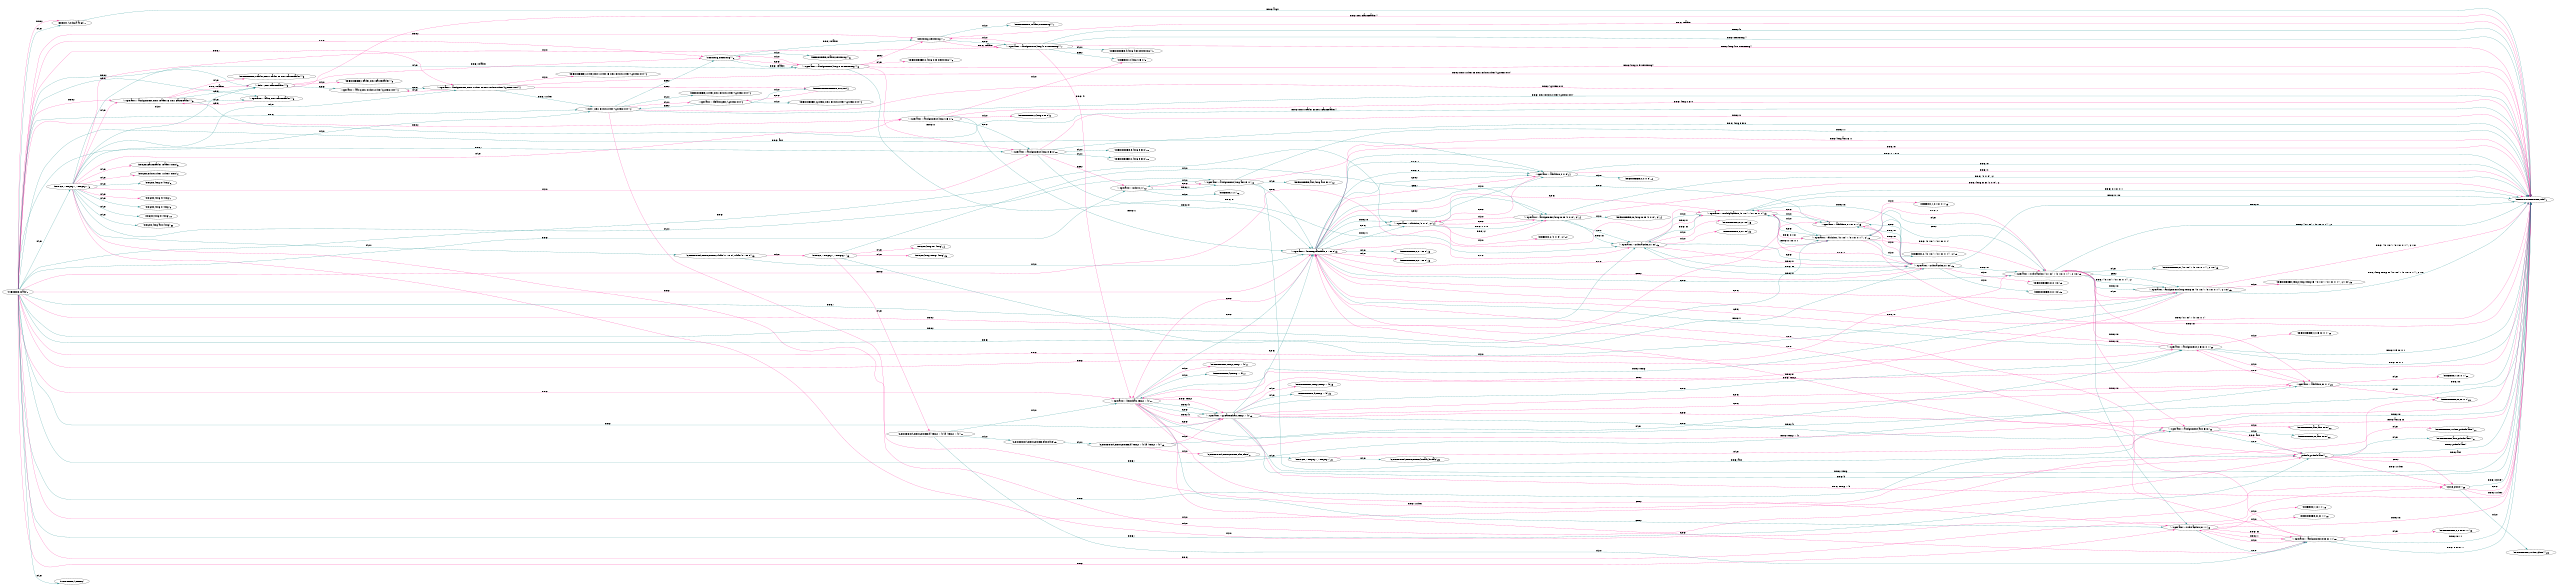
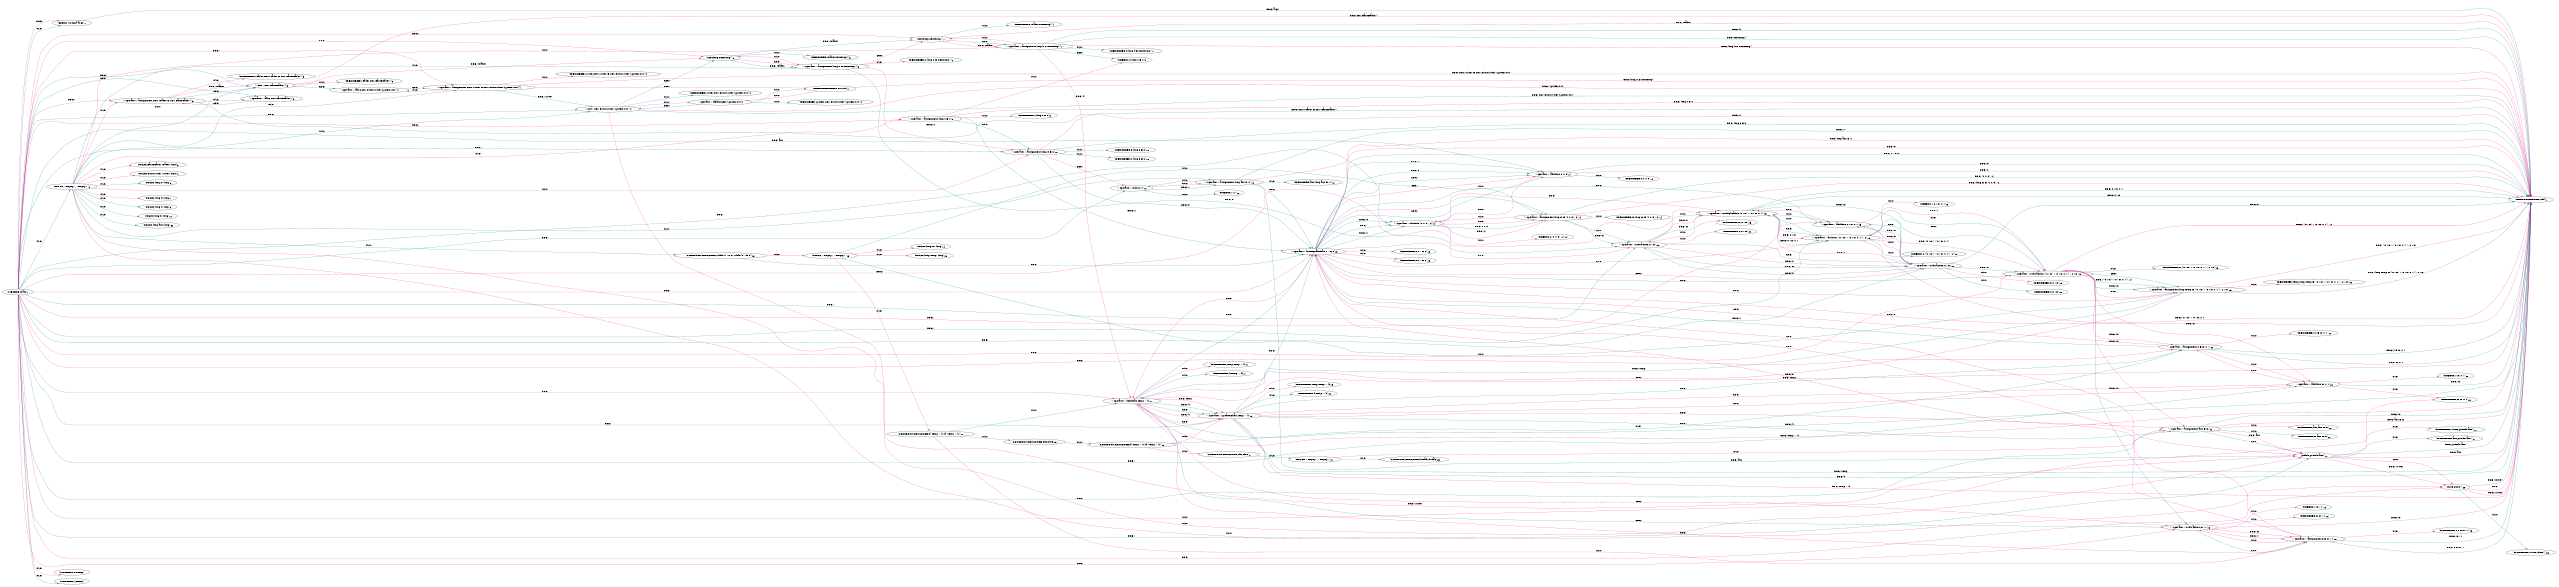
  digraph {
    rankdir=LR
    edge [color=teal]
    n1 [label=<(METHOD,main)<SUB>1</SUB>>]
    n2 [label=<(PARAM,String[] args)<SUB>1</SUB>>]
    n3 [label=<(BLOCK,&lt;empty&gt;,&lt;empty&gt;)<SUB>2</SUB>>]
    n4 [label=<(&lt;operator&gt;.assignment,ANY reader = new FastReader())<SUB>3</SUB>>]
    n5 [label=<(&lt;operator&gt;.alloc,new FastReader())<SUB>3</SUB>>]
    n6 [label=<(&lt;init&gt;,new FastReader())<SUB>3</SUB>>]
    n7 [label=<(&lt;operator&gt;.assignment,ANY writer = new PrintWriter(System.out))<SUB>4</SUB>>]
    n8 [label=<(&lt;init&gt;,new PrintWriter(System.out))<SUB>4</SUB>>]
    n9 [label=<(nextLong,nextLong())<SUB>6</SUB>>]
    n10 [label=<(nextLong,nextLong())<SUB>7</SUB>>]
    n11 [label=<(&lt;operator&gt;.assignment,long s = 0)<SUB>9</SUB>>]
    n12 [label=<(&lt;operator&gt;.assignment,long e = n)<SUB>10</SUB>>]
    n13 [label=<(&lt;operator&gt;.minus,-1)<SUB>12</SUB>>]
    n14 [label=<(&lt;operator&gt;.lessEqualsThan,s &lt;= e)<SUB>13</SUB>>]
    n15 [label=<(&lt;operator&gt;.division,(s + e) / 2)<SUB>14</SUB>>]
    n16 [label=<(&lt;operator&gt;.addition,s + e)<SUB>14</SUB>>]
    n17 [label=<(&lt;operator&gt;.subtraction,((n - m) * (n - m + 1)) / 2 - m)<SUB>15</SUB>>]
    n18 [label=<(&lt;operator&gt;.division,((n - m) * (n - m + 1)) / 2)<SUB>15</SUB>>]
    n19 [label=<(&lt;operator&gt;.multiplication,(n - m) * (n - m + 1))<SUB>15</SUB>>]
    n20 [label=<(&lt;operator&gt;.subtraction,n - m)<SUB>15</SUB>>]
    n21 [label=<(&lt;operator&gt;.addition,n - m + 1)<SUB>15</SUB>>]
    n22 [label=<(&lt;operator&gt;.subtraction,n - m)<SUB>15</SUB>>]
    n23 [label=<(&lt;operator&gt;.lessThan,temp &lt; k)<SUB>17</SUB>>]
    n24 [label=<(&lt;operator&gt;.subtraction,m - 1)<SUB>18</SUB>>]
    n25 [label=<(&lt;operator&gt;.greaterThan,temp &gt; k)<SUB>19</SUB>>]
    n26 [label=<(&lt;operator&gt;.assignment,s = m + 1)<SUB>20</SUB>>]
    n27 [label=<(&lt;operator&gt;.addition,m + 1)<SUB>20</SUB>>]
    n28 [label=<(&lt;operator&gt;.assignment,ans = m)<SUB>22</SUB>>]
    n29 [label=<(println,println(ans))<SUB>27</SUB>>]
    n30 [label=<(close,close())<SUB>28</SUB>>]
+   n31 [label=<(MODIFIER,PUBLIC)>]
    n32 [label=<(MODIFIER,STATIC)>]
    n33 [label=<(IDENTIFIER,m,m + 1)<SUB>20</SUB>>]
    n34 [label=<(METHOD_RETURN,void)<SUB>1</SUB>>]
    n35 [label=<(LOCAL,FastReader reader: ANY)<SUB>3</SUB>>]
    n36 [label=<(LOCAL,PrintWriter writer: ANY)<SUB>4</SUB>>]
    n37 [label=<(LOCAL,long n: long)<SUB>6</SUB>>]
    n38 [label=<(&lt;operator&gt;.assignment,long n = nextLong())<SUB>6</SUB>>]
    n39 [label=<(LOCAL,long k: long)<SUB>7</SUB>>]
    n40 [label=<(&lt;operator&gt;.assignment,long k = nextLong())<SUB>7</SUB>>]
    n41 [label=<(LOCAL,long s: long)<SUB>9</SUB>>]
    n42 [label=<(LOCAL,long e: long)<SUB>10</SUB>>]
    n43 [label=<(LOCAL,long ans: long)<SUB>62</SUB>>]
    n44 [label=<(&lt;operator&gt;.assignment,long ans = -1)<SUB>12</SUB>>]
    n45 [label=<(CONTROL_STRUCTURE,while (s &lt;= e),while (s &lt;= e))<SUB>13</SUB>>]
    n46 [label=<(IDENTIFIER,reader,ANY reader = new FastReader())<SUB>3</SUB>>]
    n47 [label=<(IDENTIFIER,reader,new FastReader())<SUB>3</SUB>>]
    n48 [label=<(&lt;operator&gt;.alloc,new PrintWriter(System.out))<SUB>4</SUB>>]
    n49 [label=<(IDENTIFIER,writer,ANY writer = new PrintWriter(System.out))<SUB>4</SUB>>]
    n50 [label=<(FIELD_IDENTIFIER,out,out)<SUB>4</SUB>>]
    n51 [label=<(IDENTIFIER,writer,new PrintWriter(System.out))<SUB>4</SUB>>]
    n52 [label=<(&lt;operator&gt;.fieldAccess,System.out)<SUB>4</SUB>>]
    n53 [label=<(IDENTIFIER,reader,nextLong())<SUB>6</SUB>>]
    n54 [label=<(IDENTIFIER,reader,nextLong())<SUB>7</SUB>>]
    n55 [label=<(IDENTIFIER,s,long s = 0)<SUB>9</SUB>>]
    n56 [label=<(LITERAL,0,long s = 0)<SUB>9</SUB>>]
    n57 [label=<(IDENTIFIER,e,long e = n)<SUB>10</SUB>>]
    n58 [label=<(IDENTIFIER,n,long e = n)<SUB>10</SUB>>]
    n59 [label=<(LITERAL,1,-1)<SUB>12</SUB>>]
    n60 [label=<(IDENTIFIER,s,s &lt;= e)<SUB>13</SUB>>]
    n61 [label=<(IDENTIFIER,e,s &lt;= e)<SUB>13</SUB>>]
    n62 [label=<(&lt;operator&gt;.assignment,long m = (s + e) / 2)<SUB>14</SUB>>]
    n63 [label=<(&lt;operator&gt;.assignment,long temp = ((n - m) * (n - m + 1)) / 2 - m)<SUB>15</SUB>>]
    n64 [label=<(LITERAL,2,(s + e) / 2)<SUB>14</SUB>>]
    n65 [label=<(IDENTIFIER,s,s + e)<SUB>14</SUB>>]
    n66 [label=<(IDENTIFIER,m,((n - m) * (n - m + 1)) / 2 - m)<SUB>15</SUB>>]
    n67 [label=<(LITERAL,2,((n - m) * (n - m + 1)) / 2)<SUB>15</SUB>>]
    n68 [label=<(IDENTIFIER,n,n - m)<SUB>15</SUB>>]
    n69 [label=<(IDENTIFIER,m,n - m)<SUB>15</SUB>>]
    n70 [label=<(LITERAL,1,n - m + 1)<SUB>15</SUB>>]
    n71 [label=<(IDENTIFIER,n,n - m)<SUB>15</SUB>>]
    n72 [label=<(IDENTIFIER,m,n - m)<SUB>15</SUB>>]
    n73 [label=<(&lt;operator&gt;.assignment,e = m - 1)<SUB>18</SUB>>]
    n74 [label=<(IDENTIFIER,temp,temp &lt; k)<SUB>17</SUB>>]
    n75 [label=<(IDENTIFIER,k,temp &lt; k)<SUB>17</SUB>>]
    n76 [label=<(IDENTIFIER,m,m - 1)<SUB>18</SUB>>]
    n77 [label=<(LITERAL,1,m - 1)<SUB>18</SUB>>]
    n78 [label=<(IDENTIFIER,temp,temp &gt; k)<SUB>19</SUB>>]
    n79 [label=<(IDENTIFIER,k,temp &gt; k)<SUB>19</SUB>>]
    n80 [label=<(IDENTIFIER,s,s = m + 1)<SUB>20</SUB>>]
    n81 [label=<(LITERAL,1,m + 1)<SUB>20</SUB>>]
    n82 [label=<(IDENTIFIER,ans,ans = m)<SUB>22</SUB>>]
    n83 [label=<(IDENTIFIER,m,ans = m)<SUB>22</SUB>>]
    n84 [label=<(IDENTIFIER,writer,println(ans))<SUB>27</SUB>>]
    n85 [label=<(IDENTIFIER,ans,println(ans))<SUB>27</SUB>>]
    n86 [label=<(IDENTIFIER,writer,close())<SUB>28</SUB>>]
    n87 [label=<(IDENTIFIER,n,long n = nextLong())<SUB>6</SUB>>]
    n88 [label=<(IDENTIFIER,k,long k = nextLong())<SUB>7</SUB>>]
    n89 [label=<(IDENTIFIER,ans,long ans = -1)<SUB>12</SUB>>]
    n90 [label=<(BLOCK,&lt;empty&gt;,&lt;empty&gt;)<SUB>13</SUB>>]
    n91 [label=<(IDENTIFIER,System,new PrintWriter(System.out))<SUB>4</SUB>>]
    n92 [label=<(LOCAL,long m: long)<SUB>14</SUB>>]
    n93 [label=<(LOCAL,long temp: long)<SUB>15</SUB>>]
    n94 [label=<(CONTROL_STRUCTURE,if (temp &lt; k),if (temp &lt; k))<SUB>17</SUB>>]
    n95 [label=<(IDENTIFIER,m,long m = (s + e) / 2)<SUB>14</SUB>>]
    n96 [label=<(IDENTIFIER,temp,long temp = ((n - m) * (n - m + 1)) / 2 - m)<SUB>15</SUB>>]
    n97 [label=<(CONTROL_STRUCTURE,else,else)<SUB>19</SUB>>]
    n98 [label=<(IDENTIFIER,e,e = m - 1)<SUB>18</SUB>>]
    n99 [label=<(CONTROL_STRUCTURE,if (temp &gt; k),if (temp &gt; k))<SUB>19</SUB>>]
    n100 [label=<(CONTROL_STRUCTURE,else,else)<SUB>21</SUB>>]
    n101 [label=<(BLOCK,&lt;empty&gt;,&lt;empty&gt;)<SUB>21</SUB>>]
    n102 [label=<(CONTROL_STRUCTURE,break;,break;)<SUB>23</SUB>>]
    n1 -> n2 [label="AST: "]
    n1 -> n2 [color=deeppink label="DDG: "]
    n1 -> n3 [label="AST: "]
    n1 -> n4 [color=deeppink label="DDG: "]
    n1 -> n5 [label="CFG: "]
    n1 -> n6 [label="DDG: "]
    n1 -> n7 [color=deeppink label="DDG: "]
    n1 -> n8 [label="DDG: "]
    n1 -> n9 [color=deeppink label="DDG: "]
    n1 -> n10 [color=deeppink label="DDG: "]
    n1 -> n11 [color=deeppink label="DDG: "]
    n1 -> n12 [label="DDG: "]
    n1 -> n13 [label="DDG: "]
    n1 -> n14 [color=deeppink label="DDG: "]
    n1 -> n15 [label="DDG: "]
    n1 -> n16 [label="DDG: ans"]
    n1 -> n17 [color=deeppink label="DDG: "]
    n1 -> n18 [label="DDG: "]
    n1 -> n19 [color=deeppink label="DDG: "]
    n1 -> n20 [label="DDG: "]
    n1 -> n21 [color=deeppink label="DDG: "]
    n1 -> n22 [label="DDG: "]
    n1 -> n23 [color=deeppink label="DDG: "]
    n1 -> n24 [color=deeppink label="DDG: "]
    n1 -> n25 [label="DDG: "]
    n1 -> n26 [color=deeppink label="DDG: "]
    n1 -> n27 [label="DDG: "]
    n1 -> n28 [label="DDG: "]
    n1 -> n29 [label="DDG: "]
    n1 -> n30 [color=deeppink label="DDG: "]
+   n1 -> n31 [color=deeppink label="AST: "]
    n1 -> n32 [label="AST: "]
    n1 -> n33 [color=deeppink label="AST: "]
    n2 -> n34 [label="DDG: args"]
    n3 -> n4 [color=deeppink label="AST: "]
    n3 -> n6 [label="AST: "]
    n3 -> n7 [label="AST: "]
    n3 -> n8 [label="AST: "]
    n3 -> n11 [color=deeppink label="AST: "]
    n3 -> n12 [color=deeppink label="AST: "]
    n3 -> n29 [color=deeppink label="AST: "]
    n3 -> n30 [color=deeppink label="AST: "]
    n3 -> n35 [color=deeppink label="AST: "]
    n3 -> n36 [color=deeppink label="AST: "]
    n3 -> n37 [label="AST: "]
    n3 -> n38 [label="AST: "]
    n3 -> n39 [color=deeppink label="AST: "]
    n3 -> n40 [color=deeppink label="AST: "]
    n3 -> n41 [label="AST: "]
    n3 -> n42 [label="AST: "]
    n3 -> n43 [label="AST: "]
    n3 -> n44 [label="AST: "]
    n3 -> n45 [label="AST: "]
    n4 -> n5 [label="AST: "]
    n4 -> n6 [label="CFG: "]
    n4 -> n6 [color=deeppink label="DDG: reader"]
    n4 -> n34 [label="DDG: ANY reader = new FastReader()"]
    n4 -> n46 [color=deeppink label="AST: "]
    n5 -> n4 [color=deeppink label="CFG: "]
    n6 -> n9 [color=deeppink label="DDG: reader"]
    n6 -> n34 [color=deeppink label="DDG: new FastReader()"]
    n6 -> n47 [color=deeppink label="AST: "]
    n6 -> n48 [label="CFG: "]
    n7 -> n8 [label="DDG: writer"]
    n7 -> n34 [color=deeppink label="DDG: ANY writer = new PrintWriter(System.out)"]
    n7 -> n48 [color=deeppink label="AST: "]
    n7 -> n49 [color=deeppink label="AST: "]
    n7 -> n50 [color=deeppink label="CFG: "]
    n8 -> n9 [label="CFG: "]
    n8 -> n29 [color=deeppink label="DDG: writer"]
    n8 -> n34 [color=deeppink label="DDG: System.out"]
    n8 -> n34 [label="DDG: new PrintWriter(System.out)"]
    n8 -> n51 [label="AST: "]
    n8 -> n52 [color=deeppink label="AST: "]
    n9 -> n10 [label="DDG: reader"]
    n9 -> n38 [color=deeppink label="CFG: "]
    n9 -> n38 [label="DDG: reader"]
    n9 -> n53 [label="AST: "]
    n10 -> n34 [color=deeppink label="DDG: reader"]
    n10 -> n40 [label="CFG: "]
    n10 -> n40 [color=deeppink label="DDG: reader"]
    n10 -> n54 [label="AST: "]
    n11 -> n12 [label="CFG: "]
    n11 -> n14 [label="DDG: s"]
    n11 -> n34 [color=deeppink label="DDG: long s = 0"]
    n11 -> n55 [color=deeppink label="AST: "]
    n11 -> n56 [color=deeppink label="AST: "]
    n12 -> n13 [color=deeppink label="CFG: "]
    n12 -> n14 [label="DDG: e"]
    n12 -> n34 [color=deeppink label="DDG: n"]
    n12 -> n34 [label="DDG: long e = n"]
    n12 -> n57 [label="AST: "]
    n12 -> n58 [label="AST: "]
    n13 -> n44 [color=deeppink label="CFG: "]
    n13 -> n44 [label="DDG: 1"]
    n13 -> n59 [label="AST: "]
    n14 -> n15 [label="DDG: s"]
    n14 -> n15 [label="DDG: e"]
    n14 -> n15 [label="CDG: "]
    n14 -> n16 [color=deeppink label="CFG: "]
    n14 -> n16 [label="DDG: s"]
    n14 -> n16 [label="DDG: e"]
    n14 -> n16 [label="CDG: "]
    n14 -> n17 [label="CDG: "]
    n14 -> n18 [color=deeppink label="CDG: "]
    n14 -> n19 [color=deeppink label="CDG: "]
    n14 -> n20 [color=deeppink label="CDG: "]
    n14 -> n21 [label="CDG: "]
    n14 -> n22 [color=deeppink label="CDG: "]
    n14 -> n23 [color=deeppink label="CDG: "]
    n14 -> n29 [color=deeppink label="CFG: "]
    n14 -> n34 [color=deeppink label="DDG: s"]
    n14 -> n34 [color=deeppink label="DDG: e"]
    n14 -> n34 [label="DDG: s &lt;= e"]
    n14 -> n60 [label="AST: "]
    n14 -> n61 [color=deeppink label="AST: "]
    n14 -> n62 [label="CDG: "]
    n14 -> n63 [color=deeppink label="CDG: "]
    n15 -> n16 [label="AST: "]
    n15 -> n62 [color=deeppink label="CFG: "]
    n15 -> n62 [label="DDG: s + e"]
    n15 -> n62 [color=deeppink label="DDG: 2"]
    n15 -> n64 [color=deeppink label="AST: "]
    n16 -> n15 [color=deeppink label="CFG: "]
    n16 -> n34 [color=deeppink label="DDG: s"]
    n16 -> n34 [label="DDG: e"]
    n16 -> n65 [label="AST: "]
    n17 -> n18 [label="AST: "]
    n17 -> n24 [label="DDG: m"]
    n17 -> n26 [color=deeppink label="DDG: m"]
    n17 -> n27 [color=deeppink label="DDG: m"]
    n17 -> n28 [color=deeppink label="DDG: m"]
-   n17 -> n34 [label="DDG: ((n - m) * (n - m + 1)) / 2"]
+   n17 -> n34 [color=deeppink label="DDG: ((n - m) * (n - m + 1)) / 2"]
    n17 -> n63 [label="CFG: "]
    n17 -> n63 [label="DDG: ((n - m) * (n - m + 1)) / 2"]
    n17 -> n63 [label="DDG: m"]
    n17 -> n66 [label="AST: "]
    n18 -> n17 [label="CFG: "]
    n18 -> n17 [color=deeppink label="DDG: (n - m) * (n - m + 1)"]
    n18 -> n17 [color=deeppink label="DDG: 2"]
    n18 -> n19 [label="AST: "]
    n18 -> n34 [color=deeppink label="DDG: (n - m) * (n - m + 1)"]
    n18 -> n67 [label="AST: "]
    n19 -> n18 [label="CFG: "]
    n19 -> n18 [color=deeppink label="DDG: n - m"]
    n19 -> n18 [label="DDG: n - m + 1"]
    n19 -> n20 [label="AST: "]
    n19 -> n21 [label="AST: "]
    n19 -> n34 [label="DDG: n - m"]
    n19 -> n34 [label="DDG: n - m + 1"]
    n20 -> n19 [color=deeppink label="DDG: n"]
    n20 -> n19 [label="DDG: m"]
    n20 -> n22 [label="CFG: "]
    n20 -> n22 [color=deeppink label="DDG: n"]
    n20 -> n22 [label="DDG: m"]
    n20 -> n68 [color=deeppink label="AST: "]
    n20 -> n69 [color=deeppink label="AST: "]
    n21 -> n19 [color=deeppink label="CFG: "]
    n21 -> n22 [color=deeppink label="AST: "]
    n21 -> n70 [color=deeppink label="AST: "]
    n22 -> n17 [label="DDG: m"]
    n22 -> n19 [color=deeppink label="DDG: n"]
    n22 -> n19 [label="DDG: m"]
    n22 -> n20 [label="DDG: n"]
    n22 -> n21 [label="CFG: "]
    n22 -> n21 [label="DDG: n"]
    n22 -> n21 [color=deeppink label="DDG: m"]
    n22 -> n34 [label="DDG: n"]
    n22 -> n71 [label="AST: "]
    n22 -> n72 [color=deeppink label="AST: "]
    n23 -> n14 [label="CDG: "]
    n23 -> n24 [color=deeppink label="CFG: "]
    n23 -> n24 [label="CDG: "]
    n23 -> n25 [color=deeppink label="CFG: "]
    n23 -> n25 [color=deeppink label="DDG: temp"]
    n23 -> n25 [label="DDG: k"]
    n23 -> n25 [label="CDG: "]
    n23 -> n34 [color=deeppink label="DDG: temp"]
    n23 -> n34 [label="DDG: k"]
    n23 -> n34 [color=deeppink label="DDG: temp &lt; k"]
    n23 -> n73 [color=deeppink label="CDG: "]
    n23 -> n74 [color=deeppink label="AST: "]
    n23 -> n75 [label="AST: "]
    n24 -> n34 [color=deeppink label="DDG: m"]
    n24 -> n73 [label="CFG: "]
    n24 -> n73 [color=deeppink label="DDG: m"]
    n24 -> n73 [color=deeppink label="DDG: 1"]
    n24 -> n76 [color=deeppink label="AST: "]
    n24 -> n77 [color=deeppink label="AST: "]
    n25 -> n14 [label="CDG: "]
    n25 -> n23 [color=deeppink label="DDG: k"]
    n25 -> n26 [label="CDG: "]
    n25 -> n27 [color=deeppink label="CFG: "]
    n25 -> n27 [color=deeppink label="CDG: "]
    n25 -> n28 [color=deeppink label="CFG: "]
    n25 -> n28 [label="CDG: "]
    n25 -> n34 [label="DDG: temp"]
    n25 -> n34 [label="DDG: k"]
    n25 -> n34 [color=deeppink label="DDG: temp &gt; k"]
    n25 -> n78 [color=deeppink label="AST: "]
    n25 -> n79 [label="AST: "]
    n26 -> n14 [color=deeppink label="CFG: "]
    n26 -> n14 [label="DDG: s"]
    n26 -> n27 [color=deeppink label="AST: "]
    n26 -> n34 [label="DDG: m + 1"]
    n26 -> n34 [label="DDG: s = m + 1"]
    n26 -> n80 [color=deeppink label="AST: "]
    n27 -> n26 [color=deeppink label="CFG: "]
    n27 -> n33 [color=deeppink label="AST: "]
    n27 -> n34 [label="DDG: m"]
    n27 -> n81 [color=deeppink label="AST: "]
    n28 -> n29 [label="CFG: "]
    n28 -> n29 [color=deeppink label="DDG: ans"]
    n28 -> n34 [label="DDG: m"]
    n28 -> n34 [color=deeppink label="DDG: ans = m"]
    n28 -> n82 [color=deeppink label="AST: "]
    n28 -> n83 [label="AST: "]
    n29 -> n30 [color=deeppink label="CFG: "]
    n29 -> n30 [color=deeppink label="DDG: writer"]
    n29 -> n34 [color=deeppink label="DDG: ans"]
    n29 -> n34 [label="DDG: println(ans)"]
    n29 -> n84 [color=deeppink label="AST: "]
    n29 -> n85 [label="AST: "]
    n30 -> n34 [color=deeppink label="CFG: "]
    n30 -> n34 [color=deeppink label="DDG: writer"]
    n30 -> n34 [label="DDG: close()"]
    n30 -> n86 [label="AST: "]
    n38 -> n9 [color=deeppink label="AST: "]
    n38 -> n10 [color=deeppink label="CFG: "]
    n38 -> n12 [color=deeppink label="DDG: n"]
    n38 -> n20 [label="DDG: n"]
-   n38 -> n34 [color=deeppink label="DDG: long n = nextLong()"]
+   n50 -> n34 [color=deeppink label="DDG: long n = nextLong()"]
    n38 -> n87 [color=deeppink label="AST: "]
    n40 -> n10 [color=deeppink label="AST: "]
    n40 -> n23 [color=deeppink label="DDG: k"]
    n40 -> n34 [label="DDG: k"]
    n40 -> n34 [label="DDG: nextLong()"]
    n40 -> n34 [color=deeppink label="DDG: long k = nextLong()"]
    n40 -> n56 [label="CFG: "]
    n40 -> n88 [label="AST: "]
    n44 -> n13 [label="AST: "]
    n44 -> n14 [label="CFG: "]
    n44 -> n29 [label="DDG: ans"]
    n44 -> n34 [label="DDG: -1"]
    n44 -> n34 [color=deeppink label="DDG: long ans = -1"]
    n44 -> n89 [label="AST: "]
-   n45 -> n14 [label="AST: "]
+   n45 -> n14 [label="CFG: "]
    n45 -> n90 [color=deeppink label="AST: "]
    n48 -> n7 [label="CFG: "]
    n50 -> n52 [color=deeppink label="CFG: "]
    n52 -> n8 [label="CFG: "]
    n52 -> n50 [label="AST: "]
    n52 -> n91 [label="AST: "]
    n62 -> n15 [color=deeppink label="AST: "]
    n62 -> n20 [label="CFG: "]
    n62 -> n20 [label="DDG: m"]
    n62 -> n34 [label="DDG: (s + e) / 2"]
    n62 -> n34 [color=deeppink label="DDG: long m = (s + e) / 2"]
    n62 -> n95 [label="AST: "]
    n63 -> n17 [color=deeppink label="AST: "]
    n63 -> n23 [color=deeppink label="CFG: "]
    n63 -> n23 [label="DDG: temp"]
    n63 -> n34 [color=deeppink label="DDG: ((n - m) * (n - m + 1)) / 2 - m"]
    n63 -> n34 [label="DDG: long temp = ((n - m) * (n - m + 1)) / 2 - m"]
    n63 -> n96 [color=deeppink label="AST: "]
    n73 -> n14 [color=deeppink label="CFG: "]
    n73 -> n14 [color=deeppink label="DDG: e"]
    n73 -> n24 [color=deeppink label="AST: "]
    n73 -> n34 [label="DDG: m - 1"]
    n73 -> n34 [label="DDG: e = m - 1"]
    n73 -> n98 [color=deeppink label="AST: "]
    n90 -> n62 [label="AST: "]
    n90 -> n63 [label="AST: "]
    n90 -> n92 [color=deeppink label="AST: "]
    n90 -> n93 [color=deeppink label="AST: "]
    n90 -> n94 [color=deeppink label="AST: "]
    n94 -> n23 [label="AST: "]
-   n94 -> n73 [label="AST: "]
+   n94 -> n73 [color=deeppink label="AST: "]
    n94 -> n97 [label="AST: "]
    n97 -> n99 [label="AST: "]
    n99 -> n25 [color=deeppink label="AST: "]
    n99 -> n26 [label="AST: "]
    n99 -> n100 [color=deeppink label="AST: "]
    n100 -> n101 [label="AST: "]
    n101 -> n28 [color=deeppink label="AST: "]
    n101 -> n102 [label="AST: "]
  }
